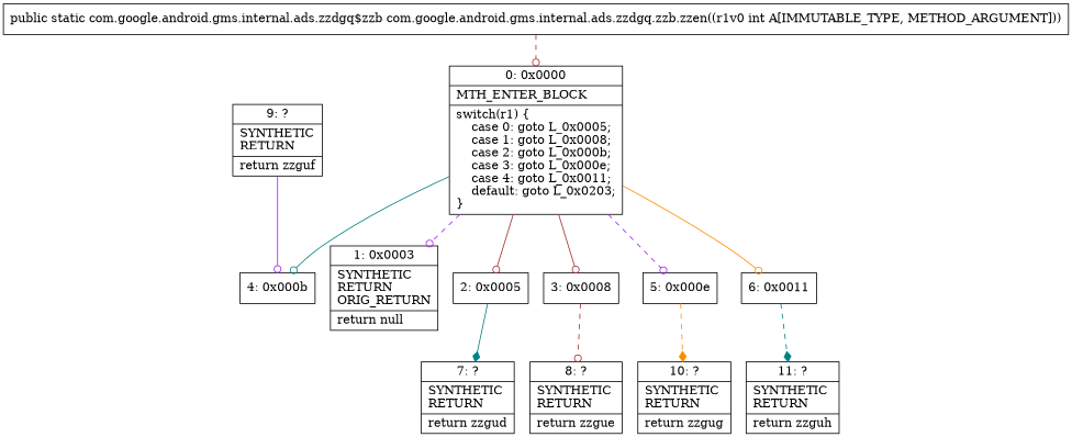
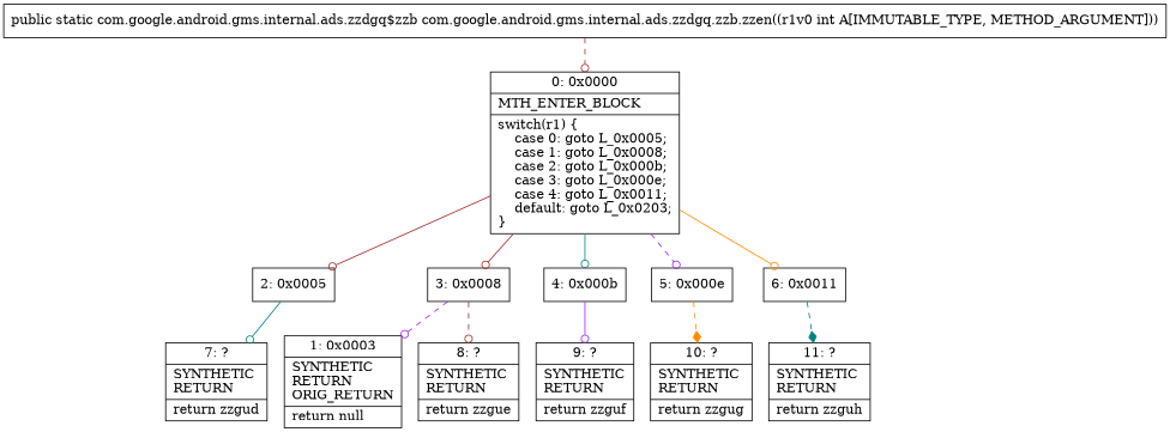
  digraph {
    node [shape=record]
    edge [arrowhead=odot color=brown style=dashed]
    n1 [label="{0\:\ 0x0000|MTH_ENTER_BLOCK\l|switch(r1) \{\l    case 0: goto L_0x0005;\l    case 1: goto L_0x0008;\l    case 2: goto L_0x000b;\l    case 3: goto L_0x000e;\l    case 4: goto L_0x0011;\l    default: goto L_0x0203;\l\}\l}"]
    n2 [label="{1\:\ 0x0003|SYNTHETIC\lRETURN\lORIG_RETURN\l|return null\l}"]
    n3 [label="{2\:\ 0x0005}"]
    n4 [label="{3\:\ 0x0008}"]
    n5 [label="{4\:\ 0x000b}"]
    n6 [label="{5\:\ 0x000e}"]
    n7 [label="{6\:\ 0x0011}"]
    n8 [label="{7\:\ ?|SYNTHETIC\lRETURN\l|return zzgud\l}"]
    n9 [label="{8\:\ ?|SYNTHETIC\lRETURN\l|return zzgue\l}"]
    n10 [label="{9\:\ ?|SYNTHETIC\lRETURN\l|return zzguf\l}"]
    n11 [label="{10\:\ ?|SYNTHETIC\lRETURN\l|return zzgug\l}"]
    n12 [label="{11\:\ ?|SYNTHETIC\lRETURN\l|return zzguh\l}"]
    n13 [label="{public static com.google.android.gms.internal.ads.zzdgq$zzb com.google.android.gms.internal.ads.zzdgq.zzb.zzen((r1v0 int A[IMMUTABLE_TYPE, METHOD_ARGUMENT])) }"]
-   n1 -> n2 [color=purple]
+   n4 -> n2 [color=purple]
    n1 -> n3 [style=solid]
    n1 -> n4 [style=solid]
    n1 -> n5 [color=teal style=solid]
    n1 -> n6 [color=purple]
    n1 -> n7 [color=darkorange style=solid]
-   n3 -> n8 [arrowhead=diamond color=teal style=solid]
+   n3 -> n8 [color=teal style=solid]
    n4 -> n9
-   n10 -> n5 [color=purple style=solid]
+   n5 -> n10 [color=purple style=solid]
    n6 -> n11 [arrowhead=diamond color=darkorange]
    n7 -> n12 [arrowhead=diamond color=teal]
    n13 -> n1
  }
